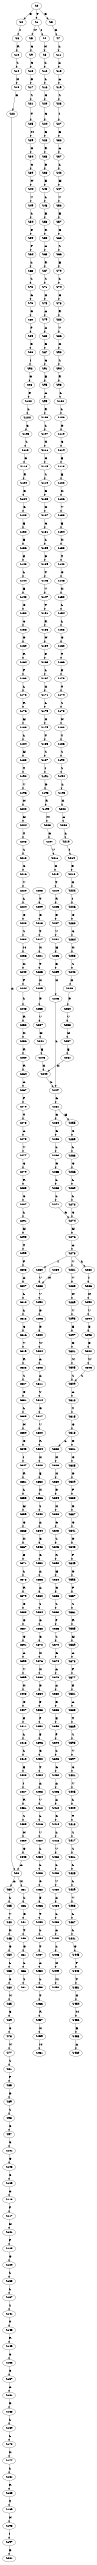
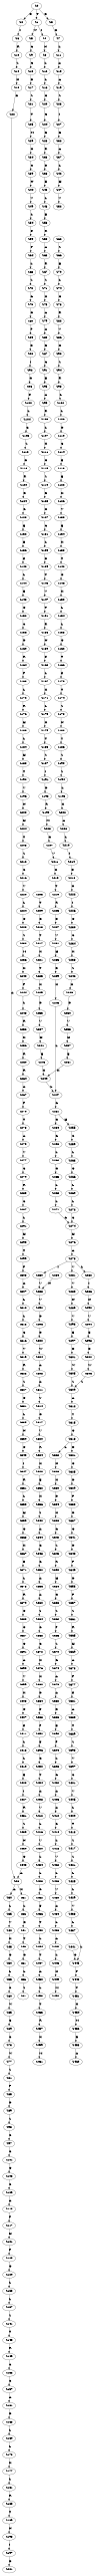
  strict digraph {
    S0
    S1
    S2
    S3
    S4
    S5
    S6
    S7
    S8
    S9
    S10
    S11
    S12
    S13
    S14
    S15
    S16
    S17
    S18
    S19
    S20
    S21
    S22
    S23
    S24
    S25
    S26
    S27
    S28
    S29
    S30
    S31
    S32
    S33
    S34
    S35
    S36
    S37
    S38
    S39
    S40
    S41
    S42
    S43
    S44
    S45
    S46
    S47
    S48
    S49
    S50
    S51
    S52
    S53
    S54
    S55
    S56
-   S57
    S58
    S59
    S60
    S61
    S62
    S63
    S64
    S65
    S66
    S67
    S68
    S69
    S70
    S71
    S72
    S73
    S74
    S75
    S76
    S77
    S78
    S79
    S80
    S81
    S82
    S83
    S84
    S85
    S86
    S87
    S88
    S89
    S90
    S91
    S92
    S93
    S94
    S95
    S96
    S97
    S98
    S99
    S100
    S101
    S102
    S103
    S104
    S105
    S106
    S107
    S108
    S109
    S110
    S111
    S112
    S113
    S114
    S115
    S116
    S117
    S118
    S119
    S120
    S121
    S122
    S123
    S124
    S125
    S126
    S127
    S128
    S129
    S130
    S131
    S132
    S133
    S134
    S135
    S136
    S137
    S138
    S139
    S140
    S141
    S142
    S143
    S144
    S145
    S146
    S147
    S148
    S149
    S150
    S151
    S152
    S153
    S154
    S155
    S156
    S157
    S158
    S159
    S160
    S161
    S162
    S163
    S164
    S165
    S166
    S167
    S168
    S169
    S170
    S171
    S172
    S173
    S174
    S175
    S176
    S177
    S178
    S179
    S180
    S181
    S182
    S183
    S184
    S185
    S186
    S187
    S188
    S189
    S190
    S191
    S192
    S193
    S194
    S195
    S196
    S197
    S198
    S199
    S200
    S201
    S202
    S203
    S204
    S206
    S207
    S208
    S205
    S209
    S210
    S211
    S212
    S213
    S214
    S215
    S216
    S217
    S218
    S219
    S220
    S221
    S222
    S223
    S224
    S225
    S226
    S227
    S228
    S229
    S230
    S231
    S232
    S233
    S234
    S235
    S236
    S237
    S238
    S239
    S240
    S241
    S242
    S243
    S244
    S245
    S246
    S247
    S248
    S249
    S250
    S251
    S252
    S253
    S254
    S255
    S256
    S257
    S258
    S259
    S260
    S261
    S262
    S263
    S264
    S265
    S266
    S267
    S268
    S269
    S270
    S271
    S272
    S273
    S274
    S275
    S276
    S277
    S278
    S279
    S280
    S281
    S282
    S283
    S288
    S285
    S286
    S287
    S284
    S289
    S290
    S291
    S292
    S293
    S294
    S295
    S296
    S297
    S298
    S299
    S300
    S301
    S302
    S303
    S304
    S305
    S306
    S307
    S308
    S309
    S310
    S311
    S312
    S313
    S314
    S315
    S316
    S317
    S318
    S319
    S320
    S321
    S322
    S323
    S324
    S325
    S326
    S327
    S328
    S329
    S330
    S331
    S332
    S333
    S334
    S335
    S336
    S337
    S338
    S339
    S340
    S341
    S342
    S343
    S344
    S345
    S346
    S347
    S348
    S349
    S350
    S351
    S352
    S353
    S354
    S355
    S356
    S357
    S358
    S359
    S360
    S361
    S362
    S363
    S364
    S365
    S366
    S367
    S368
    S369
    S370
    S371
    S372
    S373
    S374
    S375
    S376
    S377
    S378
    S379
    S380
    S381
    S382
    n384 [label=S883]
    S384
    S385
    S386
    S387
    S388
    S389
    S390
    S391
    S392
    S393
    S394
    S395
    S396
    S397
    S398
    S399
    S400
    S401
    S402
    S403
    S404
    S405
    S406
    S407
    S408
    S409
    S410
    S411
    S412
    S413
    S414
    S415
    S416
    S417
    S418
    S419
    S420
    S421
    S422
    S423
    S424
    S425
    S426
    S427
    S428
    S429
    S430
    S431
    S432
    S433
    S434
    S435
    S436
    S437
    S438
    S439
    S440
    S441
    S442
    S443
    S444
    S445
    S446
    S447
    S448
    S449
    S450
    S451
    S452
    S453
    S454
    S455
    S456
    S457
    S458
    S459
    S460
    S461
    S0 -> S1 [label=T]
    S0 -> S2 [label=D]
    S0 -> S3 [label=E]
    S1 -> S4 [label=I]
    S1 -> S5 [label=W]
    S2 -> S6 [label=I]
    S3 -> S7 [label=K]
    S4 -> S8 [label=N]
    S5 -> S9 [label=G]
    S6 -> S10 [label=R]
    S7 -> S11 [label=L]
    S8 -> S12 [label=L]
    S9 -> S13 [label=G]
    S10 -> S14 [label=S]
    S11 -> S15 [label=A]
    S12 -> S16 [label=L]
    S13 -> S17 [label=D]
    S14 -> S18 [label=N]
    S15 -> S19 [label=A]
    S16 -> S20 [label=Q]
    S17 -> S21 [label=S]
    S18 -> S22 [label=Q]
    S19 -> S23 [label=S]
    S20 -> S24 [label=G]
    S21 -> S25 [label=T]
    S22 -> S26 [label=A]
    S23 -> S27 [label=I]
    S24 -> S28 [label=E]
    S25 -> S29 [label=M]
    S26 -> S30 [label=A]
    S26 -> S31 [label=K]
    S27 -> S32 [label=E]
    S28 -> S33 [label=R]
    S29 -> S34 [label=K]
    S30 -> S35 [label=L]
    S31 -> S36 [label=L]
    S32 -> S37 [label=A]
    S33 -> S38 [label=D]
    S34 -> S39 [label=C]
    S35 -> S40 [label=V]
    S36 -> S41 [label=Q]
    S37 -> S42 [label=L]
    S38 -> S43 [label=E]
    S39 -> S44 [label=N]
    S40 -> S45 [label=K]
    S41 -> S46 [label=T]
    S42 -> S47 [label=H]
    S43 -> S48 [label=L]
    S44 -> S49 [label=V]
    S45 -> S50 [label=Q]
    S46 -> S51 [label=Q]
    S47 -> S52 [label=V]
    S48 -> S53 [label=E]
    S49 -> S54 [label=L]
    S50 -> S55 [label=L]
    S51 -> S56 [label=L]
-   S52 -> S57 [label=E]
    S53 -> S58 [label=R]
    S54 -> S59 [label=F]
    S55 -> S60 [label=C]
    S56 -> S61 [label=S]
-   S57 -> S62 [label=Q]
    S58 -> S63 [label=A]
    S59 -> S64 [label=P]
    S60 -> S65 [label=W]
    S62 -> S66 [label=S]
    S63 -> S67 [label=R]
    S64 -> S68 [label=L]
    S65 -> S69 [label=G]
    S66 -> S70 [label=E]
    S67 -> S71 [label=S]
    S68 -> S72 [label=S]
    S69 -> S73 [label=G]
    S70 -> S74 [label=L]
    S71 -> S75 [label=K]
    S72 -> S76 [label=G]
    S73 -> S77 [label=W]
    S74 -> S78 [label=Q]
    S75 -> S79 [label=A]
    S76 -> S80 [label=Q]
    S77 -> S81 [label=S]
    S78 -> S82 [label=R]
    S79 -> S83 [label=A]
    S80 -> S84 [label=P]
    S81 -> S85 [label=P]
    S82 -> S86 [label=V]
    S83 -> S87 [label=E]
    S84 -> S88 [label=Q]
    S85 -> S89 [label=D]
    S86 -> S90 [label=K]
    S87 -> S91 [label=G]
    S88 -> S92 [label=I]
    S89 -> S93 [label=S]
    S90 -> S94 [label=S]
    S91 -> S95 [label=E]
    S92 -> S96 [label=Q]
    S93 -> S97 [label=G]
    S94 -> S98 [label=R]
    S95 -> S99 [label=A]
    S96 -> S100 [label=F]
    S97 -> S101 [label=G]
    S98 -> S102 [label=L]
    S99 -> S103 [label=R]
    S100 -> S104 [label=L]
    S101 -> S105 [label=Q]
    S102 -> S106 [label=L]
    S103 -> S107 [label=L]
    S104 -> S108 [label=G]
    S105 -> S109 [label=C]
    S106 -> S110 [label=D]
    S107 -> S111 [label=K]
    S108 -> S112 [label=S]
    S109 -> S113 [label=A]
    S110 -> S114 [label=G]
    S111 -> S115 [label=Q]
    S112 -> S116 [label=Q]
    S113 -> S117 [label=P]
    S114 -> S118 [label=E]
    S115 -> S119 [label=S]
    S116 -> S120 [label=R]
    S117 -> S121 [label=H]
    S118 -> S122 [label=E]
    S119 -> S123 [label=E]
    S120 -> S124 [label=E]
    S121 -> S125 [label=P]
    S122 -> S126 [label=K]
    S123 -> S127 [label=K]
    S124 -> S128 [label=G]
    S125 -> S129 [label=Q]
    S126 -> S130 [label=V]
    S127 -> S131 [label=G]
    S128 -> S132 [label=E]
    S129 -> S133 [label=L]
    S130 -> S134 [label=E]
    S131 -> S135 [label=L]
    S132 -> S136 [label=E]
    S133 -> S137 [label=L]
    S134 -> S138 [label=K]
    S135 -> S139 [label=D]
    S136 -> S140 [label=F]
    S137 -> S141 [label=S]
    S138 -> S142 [label=T]
    S139 -> S143 [label=T]
    S140 -> S144 [label=L]
    S141 -> S145 [label=T]
    S142 -> S146 [label=Q]
    S143 -> S147 [label=V]
    S144 -> S148 [label=E]
    S145 -> S149 [label=R]
    S146 -> S150 [label=K]
    S147 -> S151 [label=T]
    S148 -> S152 [label=Q]
    S149 -> S153 [label=C]
    S150 -> S154 [label=L]
    S151 -> S155 [label=R]
    S152 -> S156 [label=C]
    S153 -> S157 [label=C]
    S154 -> S158 [label=L]
    S155 -> S159 [label=N]
    S156 -> S160 [label=D]
    S157 -> S161 [label=A]
    S158 -> S162 [label=Q]
    S159 -> S163 [label=F]
    S160 -> S164 [label=R]
    S161 -> S165 [label=D]
    S162 -> S166 [label=T]
    S163 -> S167 [label=L]
    S164 -> S168 [label=P]
    S165 -> S169 [label=L]
    S166 -> S170 [label=F]
    S167 -> S171 [label=K]
    S168 -> S172 [label=L]
    S169 -> S173 [label=L]
    S170 -> S174 [label=T]
    S171 -> S175 [label=L]
    S172 -> S176 [label=R]
    S173 -> S177 [label=K]
    S174 -> S178 [label=S]
    S175 -> S179 [label=K]
    S176 -> S180 [label=H]
    S177 -> S181 [label=L]
    S178 -> S182 [label=N]
    S179 -> S183 [label=T]
    S180 -> S184 [label=L]
    S181 -> S185 [label=R]
    S182 -> S186 [label=Y]
    S183 -> S187 [label=S]
    S184 -> S188 [label=H]
    S185 -> S189 [label=T]
    S186 -> S190 [label=S]
    S187 -> S191 [label=I]
    S188 -> S192 [label=T]
    S189 -> S193 [label=N]
    S190 -> S194 [label=S]
    S191 -> S195 [label=D]
    S192 -> S196 [label=V]
    S193 -> S197 [label=I]
    S194 -> S198 [label=L]
    S195 -> S199 [label=R]
    S196 -> S200 [label=N]
    S197 -> S201 [label=D]
    S198 -> S202 [label=K]
    S199 -> S203 [label=M]
    S200 -> S204 [label=H]
    S202 -> S206 [label=A]
    S203 -> S207 [label=Q]
    S204 -> S208 [label=T]
    S206 -> S210 [label=L]
    S207 -> S211 [label=V]
    S208 -> S212 [label=S]
    S205 -> S209 [label=T]
    S209 -> S213 [label=Q]
    S210 -> S214 [label=I]
    S211 -> S215 [label=K]
    S212 -> S216 [label=G]
    S213 -> S217 [label=T]
    S214 -> S218 [label=D]
    S215 -> S219 [label=T]
    S216 -> S220 [label=V]
    S217 -> S221 [label=K]
    S218 -> S222 [label=K]
    S219 -> S223 [label=R]
    S220 -> S224 [label=L]
    S221 -> S225 [label=T]
    S222 -> S226 [label=I]
    S223 -> S227 [label=D]
    S224 -> S228 [label=Q]
    S225 -> S229 [label=K]
    S226 -> S230 [label=Q]
    S227 -> S231 [label=V]
    S228 -> S232 [label=S]
    S229 -> S233 [label=D]
    S230 -> S234 [label=G]
    S231 -> S235 [label=H]
    S232 -> S236 [label=M]
    S233 -> S237 [label=V]
    S234 -> S238 [label=K]
    S235 -> S239 [label=E]
    S236 -> S240 [label=K]
    S237 -> S241 [label=H]
    S238 -> S242 [label=S]
    S239 -> S243 [label=K]
    S240 -> S244 [label=P]
    S241 -> S245 [label=E]
    S242 -> S246 [label=K]
    S243 -> S247 [label=L]
    S244 -> S248 [label=L]
    S245 -> S249 [label=K]
    S246 -> S250 [label=D]
    S247 -> S251 [label=G]
    S248 -> S252 [label=R]
    S249 -> S247 [label=L]
    S250 -> S253 [label=V]
    S251 -> S254 [label=Q]
    S251 -> S255 [label=H]
    S252 -> S256 [label=K]
    S253 -> S257 [label=H]
    S254 -> S258 [label=G]
    S255 -> S259 [label=G]
    S256 -> S260 [label=R]
    S257 -> S261 [label=E]
    S258 -> S262 [label=L]
    S259 -> S263 [label=L]
    S260 -> S264 [label=R]
    S261 -> S249 [label=K]
    S262 -> S265 [label=Q]
    S263 -> S266 [label=Q]
    S264 -> S267 [label=A]
    S265 -> S268 [label=L]
    S266 -> S269 [label=L]
    S267 -> S270 [label=P]
    S268 -> S271 [label=L]
    S269 -> S272 [label=L]
    S270 -> S273 [label=T]
    S271 -> S274 [label=G]
    S272 -> S274 [label=G]
    S273 -> S275 [label=A]
    S274 -> S276 [label=H]
    S275 -> S277 [label=V]
    S276 -> S278 [label=A]
    S277 -> S279 [label=G]
    S278 -> S280 [label=I]
    S278 -> S281 [label=V]
    S278 -> S282 [label=L]
    S279 -> S283 [label=R]
    S280 -> S288 [label=V]
    S281 -> S285 [label=V]
    S282 -> S286 [label=I]
    S283 -> S287 [label=G]
    S288 -> S292 [label=V]
    S285 -> S289 [label=N]
    S286 -> S290 [label=N]
    S287 -> S291 [label=L]
    S284 -> S288 [label=N]
    S289 -> S293 [label=V]
    S290 -> S294 [label=V]
    S291 -> S295 [label=H]
    S292 -> S296 [label=D]
    S293 -> S297 [label=E]
    S294 -> S298 [label=E]
    S295 -> S299 [label=T]
    S296 -> S300 [label=D]
    S297 -> S301 [label=D]
    S298 -> S302 [label=D]
    S299 -> S303 [label=P]
    S300 -> S304 [label=W]
    S301 -> S305 [label=W]
    S302 -> S306 [label=W]
    S303 -> S307 [label=A]
    S304 -> S308 [label=A]
    S305 -> S309 [label=S]
    S306 -> S309 [label=S]
    S307 -> S310 [label=L]
    S308 -> S311 [label=A]
    S309 -> S312 [label=A]
    S310 -> S313 [label=L]
    S311 -> S314 [label=Y]
    S312 -> S315 [label=Y]
    S313 -> S316 [label=G]
    S314 -> S317 [label=Q]
    S315 -> S318 [label=Q]
    S316 -> S319 [label=V]
    S317 -> S320 [label=V]
    S318 -> S321 [label=D]
    S318 -> S322 [label=L]
    S319 -> S323 [label=R]
    S320 -> S324 [label=R]
    S321 -> S325 [label=Q]
    S322 -> S326 [label=N]
    S323 -> S327 [label=S]
    S324 -> S328 [label=K]
    S325 -> S329 [label=D]
    S326 -> S330 [label=K]
    S327 -> S331 [label=Q]
    S328 -> S332 [label=E]
    S329 -> S333 [label=P]
    S330 -> S334 [label=D]
    S331 -> S335 [label=L]
    S332 -> S336 [label=K]
    S333 -> S337 [label=D]
    S334 -> S338 [label=K]
    S335 -> S339 [label=N]
    S336 -> S340 [label=S]
    S337 -> S341 [label=Q]
    S338 -> S342 [label=G]
    S339 -> S343 [label=Q]
    S340 -> S344 [label=A]
    S341 -> S345 [label=D]
    S342 -> S346 [label=S]
    S343 -> S347 [label=I]
    S344 -> S348 [label=G]
    S345 -> S349 [label=P]
    S346 -> S350 [label=R]
    S347 -> S351 [label=R]
    S348 -> S352 [label=G]
    S349 -> S353 [label=D]
    S350 -> S354 [label=H]
    S351 -> S355 [label=L]
    S352 -> S356 [label=A]
    S353 -> S357 [label=P]
    S354 -> S358 [label=Q]
    S355 -> S359 [label=H]
    S356 -> S360 [label=A]
    S357 -> S361 [label=S]
    S358 -> S362 [label=S]
    S359 -> S363 [label=Q]
    S360 -> S364 [label=S]
    S361 -> S365 [label=R]
    S362 -> S366 [label=P]
    S363 -> S367 [label=K]
    S364 -> S368 [label=G]
    S365 -> S369 [label=H]
    S366 -> S370 [label=S]
    S367 -> S371 [label=E]
    S368 -> S372 [label=G]
    S369 -> S373 [label=A]
    S370 -> S374 [label=G]
    S371 -> S375 [label=L]
    S372 -> S376 [label=K]
    S373 -> S377 [label=P]
    S374 -> S378 [label=A]
    S375 -> S379 [label=R]
    S376 -> S380 [label=K]
    S377 -> S381 [label=F]
    S378 -> S382 [label=A]
    S379 -> n384 [label=Q]
    S380 -> S384 [label=D]
    S381 -> S385 [label=A]
    S382 -> S386 [label=E]
    n384 -> S387 [label=Q]
    S384 -> S388 [label=F]
    S385 -> S389 [label=T]
    S386 -> S390 [label=E]
    S387 -> S391 [label=Q]
    S388 -> S392 [label=P]
    S389 -> S393 [label=S]
    S390 -> S394 [label=P]
    S391 -> S395 [label=A]
    S392 -> S396 [label=F]
    S393 -> S397 [label=V]
    S394 -> S398 [label=L]
    S395 -> S399 [label=V]
    S396 -> S400 [label=G]
    S397 -> S401 [label=G]
    S398 -> S402 [label=G]
    S399 -> S403 [label=K]
    S400 -> S404 [label=T]
    S401 -> S405 [label=V]
    S402 -> S406 [label=A]
    S403 -> S407 [label=Q]
    S404 -> S408 [label=A]
    S405 -> S409 [label=L]
    S406 -> S410 [label=A]
    S407 -> S411 [label=F]
    S408 -> S412 [label=V]
    S409 -> S413 [label=T]
    S410 -> S414 [label=C]
    S411 -> S415 [label=L]
    S412 -> S416 [label=L]
    S413 -> S417 [label=S]
    S414 -> S418 [label=L]
    S415 -> S419 [label=L]
    S416 -> S420 [label=V]
    S417 -> S421 [label=S]
    S418 -> S422 [label=V]
    S419 -> S423 [label=E]
    S420 -> S424 [label=L]
    S421 -> S425 [label=L]
    S422 -> S426 [label=L]
    S423 -> S427 [label=I]
    S424 -> S428 [label=L]
    S425 -> S429 [label=L]
    S426 -> S430 [label=V]
    S427 -> S431 [label=R]
    S428 -> S432 [label=C]
    S429 -> S433 [label=V]
    S430 -> S434 [label=A]
    S431 -> S435 [label=S]
    S432 -> S436 [label=F]
    S433 -> S437 [label=L]
    S434 -> S438 [label=L]
    S435 -> S439 [label=N]
    S436 -> S440 [label=T]
-   S437 -> S441 [label=L]
+   S437 -> S445 [label=L]
    S438 -> S442 [label=A]
    S439 -> S443 [label=Q]
    S440 -> S444 [label=L]
    S441 -> S445 [label=Q]
    S442 -> S446 [label=L]
    S443 -> S26 [label=A]
    S444 -> S447 [label=T]
    S445 -> S448 [label=P]
    S446 -> S449 [label=K]
    S447 -> S450 [label=A]
    S448 -> S451 [label=T]
    S449 -> S452 [label=M]
    S450 -> S453 [label=L]
    S451 -> S454 [label=K]
    S453 -> S455 [label=T]
    S454 -> S456 [label=M]
    S455 -> S457 [label=R]
    S456 -> S458 [label=E]
    S457 -> S459 [label=K]
    S458 -> S460 [label=A]
    S459 -> S461 [label=M]
  }
